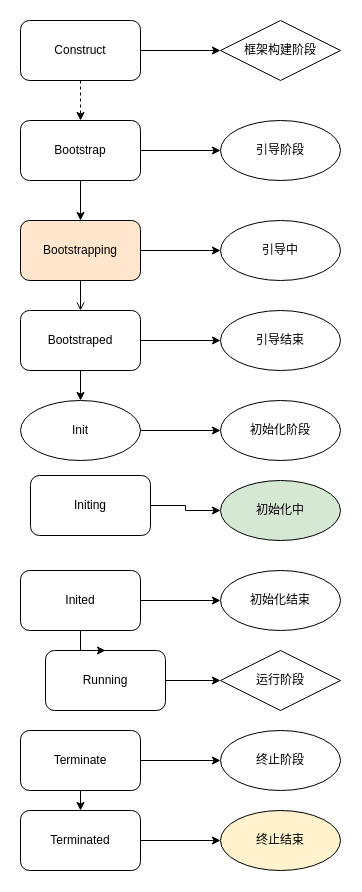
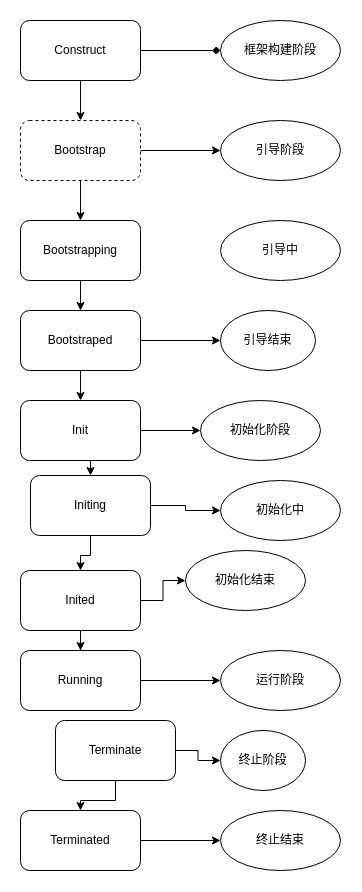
  <mxCell id="0" />
  <mxCell id="1" parent="0" />
  <mxCell id="2" value="" style="group" vertex="1" connectable="0" parent="1"><mxGeometry x="20" y="20" width="320" height="850" as="geometry" /></mxCell>
  <mxCell id="3" value="Construct" style="rounded=1;whiteSpace=wrap;html=1;" vertex="1" parent="2"><mxGeometry width="120" height="60" as="geometry" /></mxCell>
- <mxCell id="4" value="Bootstrap" style="rounded=1;whiteSpace=wrap;html=1;" vertex="1" parent="2"><mxGeometry y="100" width="120" height="60" as="geometry" /></mxCell>
- <mxCell id="5" style="edgeStyle=orthogonalEdgeStyle;rounded=0;orthogonalLoop=1;jettySize=auto;html=1;exitX=0.5;exitY=1;exitDx=0;exitDy=0;dashed=1;" edge="1" parent="2" source="3" target="4"><mxGeometry relative="1" as="geometry" /></mxCell>
- <mxCell id="6" value="Bootstrapping" style="rounded=1;whiteSpace=wrap;html=1;fillColor=#ffe6cc;" vertex="1" parent="2"><mxGeometry y="200" width="120" height="60" as="geometry" /></mxCell>
+ <mxCell id="4" value="Bootstrap" style="rounded=1;whiteSpace=wrap;html=1;dashed=1;" vertex="1" parent="2"><mxGeometry y="100" width="120" height="60" as="geometry" /></mxCell>
+ <mxCell id="5" style="edgeStyle=orthogonalEdgeStyle;rounded=0;orthogonalLoop=1;jettySize=auto;html=1;exitX=0.5;exitY=1;exitDx=0;exitDy=0;" edge="1" parent="2" source="3" target="4"><mxGeometry relative="1" as="geometry" /></mxCell>
+ <mxCell id="6" value="Bootstrapping" style="rounded=1;whiteSpace=wrap;html=1;" vertex="1" parent="2"><mxGeometry y="200" width="120" height="60" as="geometry" /></mxCell>
  <mxCell id="7" style="edgeStyle=orthogonalEdgeStyle;rounded=0;orthogonalLoop=1;jettySize=auto;html=1;exitX=0.5;exitY=1;exitDx=0;exitDy=0;" edge="1" parent="2" source="4" target="6"><mxGeometry relative="1" as="geometry" /></mxCell>
  <mxCell id="8" value="Bootstraped" style="rounded=1;whiteSpace=wrap;html=1;" vertex="1" parent="2"><mxGeometry y="290" width="120" height="60" as="geometry" /></mxCell>
- <mxCell id="9" style="edgeStyle=orthogonalEdgeStyle;rounded=0;orthogonalLoop=1;jettySize=auto;html=1;exitX=0.5;exitY=1;exitDx=0;exitDy=0;endArrow=open;" edge="1" parent="2" source="6" target="8"><mxGeometry relative="1" as="geometry" /></mxCell>
- <mxCell id="10" value="Init" style="ellipse;whiteSpace=wrap;html=1;" vertex="1" parent="2"><mxGeometry y="380" width="120" height="60" as="geometry" /></mxCell>
+ <mxCell id="9" style="edgeStyle=orthogonalEdgeStyle;rounded=0;orthogonalLoop=1;jettySize=auto;html=1;exitX=0.5;exitY=1;exitDx=0;exitDy=0;" edge="1" parent="2" source="6" target="8"><mxGeometry relative="1" as="geometry" /></mxCell>
+ <mxCell id="10" value="Init" style="rounded=1;whiteSpace=wrap;html=1;" vertex="1" parent="2"><mxGeometry y="380" width="120" height="60" as="geometry" /></mxCell>
  <mxCell id="11" style="edgeStyle=orthogonalEdgeStyle;rounded=0;orthogonalLoop=1;jettySize=auto;html=1;exitX=0.5;exitY=1;exitDx=0;exitDy=0;" edge="1" parent="2" source="8" target="10"><mxGeometry relative="1" as="geometry" /></mxCell>
  <mxCell id="12" value="Initing" style="rounded=1;whiteSpace=wrap;html=1;" vertex="1" parent="2"><mxGeometry x="10" y="455" width="120" height="60" as="geometry" /></mxCell>
+ <mxCell id="13" style="edgeStyle=orthogonalEdgeStyle;rounded=0;orthogonalLoop=1;jettySize=auto;html=1;exitX=0.5;exitY=1;exitDx=0;exitDy=0;entryX=0.5;entryY=0;entryDx=0;entryDy=0;" edge="1" parent="2" source="10" target="12"><mxGeometry relative="1" as="geometry" /></mxCell>
  <mxCell id="14" value="Inited" style="rounded=1;whiteSpace=wrap;html=1;" vertex="1" parent="2"><mxGeometry y="550" width="120" height="60" as="geometry" /></mxCell>
- <mxCell id="16" value="Running" style="rounded=1;whiteSpace=wrap;html=1;" vertex="1" parent="2"><mxGeometry x="25" y="630" width="120" height="60" as="geometry" /></mxCell>
+ <mxCell id="15" style="edgeStyle=orthogonalEdgeStyle;rounded=0;orthogonalLoop=1;jettySize=auto;html=1;exitX=0.5;exitY=1;exitDx=0;exitDy=0;" edge="1" parent="2" source="12" target="14"><mxGeometry relative="1" as="geometry" /></mxCell>
+ <mxCell id="16" value="Running" style="rounded=1;whiteSpace=wrap;html=1;" vertex="1" parent="2"><mxGeometry y="630" width="120" height="60" as="geometry" /></mxCell>
  <mxCell id="17" style="edgeStyle=orthogonalEdgeStyle;rounded=0;orthogonalLoop=1;jettySize=auto;html=1;exitX=0.5;exitY=1;exitDx=0;exitDy=0;" edge="1" parent="2" source="14" target="16"><mxGeometry relative="1" as="geometry" /></mxCell>
- <mxCell id="18" value="Terminate" style="rounded=1;whiteSpace=wrap;html=1;" vertex="1" parent="2"><mxGeometry y="710" width="120" height="60" as="geometry" /></mxCell>
+ <mxCell id="18" value="Terminate" style="rounded=1;whiteSpace=wrap;html=1;" vertex="1" parent="2"><mxGeometry x="35" y="700" width="120" height="60" as="geometry" /></mxCell>
  <mxCell id="19" value="Terminated" style="rounded=1;whiteSpace=wrap;html=1;" vertex="1" parent="2"><mxGeometry y="790" width="120" height="60" as="geometry" /></mxCell>
  <mxCell id="20" style="edgeStyle=orthogonalEdgeStyle;rounded=0;orthogonalLoop=1;jettySize=auto;html=1;exitX=0.5;exitY=1;exitDx=0;exitDy=0;entryX=0.5;entryY=0;entryDx=0;entryDy=0;" edge="1" parent="2" source="18" target="19"><mxGeometry relative="1" as="geometry" /></mxCell>
- <mxCell id="21" value="框架构建阶段" style="rhombus;whiteSpace=wrap;html=1;" vertex="1" parent="2"><mxGeometry x="200" width="120" height="60" as="geometry" /></mxCell>
- <mxCell id="22" value="" style="edgeStyle=orthogonalEdgeStyle;rounded=0;orthogonalLoop=1;jettySize=auto;html=1;" edge="1" parent="2" source="3" target="21"><mxGeometry relative="1" as="geometry" /></mxCell>
+ <mxCell id="21" value="框架构建阶段" style="ellipse;whiteSpace=wrap;html=1;rounded=1;" vertex="1" parent="2"><mxGeometry x="200" width="120" height="60" as="geometry" /></mxCell>
+ <mxCell id="22" value="" style="edgeStyle=orthogonalEdgeStyle;rounded=0;orthogonalLoop=1;jettySize=auto;html=1;endArrow=diamond;" edge="1" parent="2" source="3" target="21"><mxGeometry relative="1" as="geometry" /></mxCell>
  <mxCell id="23" value="引导阶段" style="ellipse;whiteSpace=wrap;html=1;rounded=1;" vertex="1" parent="2"><mxGeometry x="200" y="100" width="120" height="60" as="geometry" /></mxCell>
  <mxCell id="24" value="" style="edgeStyle=orthogonalEdgeStyle;rounded=0;orthogonalLoop=1;jettySize=auto;html=1;" edge="1" parent="2" source="4" target="23"><mxGeometry relative="1" as="geometry" /></mxCell>
  <mxCell id="25" value="引导中" style="ellipse;whiteSpace=wrap;html=1;rounded=1;" vertex="1" parent="2"><mxGeometry x="200" y="200" width="120" height="60" as="geometry" /></mxCell>
- <mxCell id="26" value="" style="edgeStyle=orthogonalEdgeStyle;rounded=0;orthogonalLoop=1;jettySize=auto;html=1;" edge="1" parent="2" source="6" target="25"><mxGeometry relative="1" as="geometry" /></mxCell>
- <mxCell id="27" value="引导结束" style="ellipse;whiteSpace=wrap;html=1;rounded=1;" vertex="1" parent="2"><mxGeometry x="200" y="290" width="120" height="60" as="geometry" /></mxCell>
+ <mxCell id="27" value="引导结束" style="ellipse;whiteSpace=wrap;html=1;rounded=1;" vertex="1" parent="2"><mxGeometry x="200" y="290" width="95" height="60" as="geometry" /></mxCell>
  <mxCell id="28" value="" style="edgeStyle=orthogonalEdgeStyle;rounded=0;orthogonalLoop=1;jettySize=auto;html=1;" edge="1" parent="2" source="8" target="27"><mxGeometry relative="1" as="geometry" /></mxCell>
- <mxCell id="29" value="初始化阶段" style="ellipse;whiteSpace=wrap;html=1;rounded=1;" vertex="1" parent="2"><mxGeometry x="200" y="380" width="120" height="60" as="geometry" /></mxCell>
+ <mxCell id="29" value="初始化阶段" style="ellipse;whiteSpace=wrap;html=1;rounded=1;" vertex="1" parent="2"><mxGeometry x="180" y="380" width="120" height="60" as="geometry" /></mxCell>
  <mxCell id="30" value="" style="edgeStyle=orthogonalEdgeStyle;rounded=0;orthogonalLoop=1;jettySize=auto;html=1;" edge="1" parent="2" source="10" target="29"><mxGeometry relative="1" as="geometry" /></mxCell>
- <mxCell id="31" value="初始化中" style="ellipse;whiteSpace=wrap;html=1;rounded=1;fillColor=#d5e8d4;" vertex="1" parent="2"><mxGeometry x="200" y="460" width="120" height="60" as="geometry" /></mxCell>
+ <mxCell id="31" value="初始化中" style="ellipse;whiteSpace=wrap;html=1;rounded=1;" vertex="1" parent="2"><mxGeometry x="200" y="460" width="120" height="60" as="geometry" /></mxCell>
  <mxCell id="32" value="" style="edgeStyle=orthogonalEdgeStyle;rounded=0;orthogonalLoop=1;jettySize=auto;html=1;" edge="1" parent="2" source="12" target="31"><mxGeometry relative="1" as="geometry" /></mxCell>
- <mxCell id="33" value="初始化结束" style="ellipse;whiteSpace=wrap;html=1;rounded=1;" vertex="1" parent="2"><mxGeometry x="200" y="550" width="120" height="60" as="geometry" /></mxCell>
+ <mxCell id="33" value="初始化结束" style="ellipse;whiteSpace=wrap;html=1;rounded=1;" vertex="1" parent="2"><mxGeometry x="165" y="530" width="120" height="60" as="geometry" /></mxCell>
  <mxCell id="34" value="" style="edgeStyle=orthogonalEdgeStyle;rounded=0;orthogonalLoop=1;jettySize=auto;html=1;" edge="1" parent="2" source="14" target="33"><mxGeometry relative="1" as="geometry" /></mxCell>
- <mxCell id="35" value="运行阶段" style="rhombus;whiteSpace=wrap;html=1;" vertex="1" parent="2"><mxGeometry x="200" y="630" width="120" height="60" as="geometry" /></mxCell>
+ <mxCell id="35" value="运行阶段" style="ellipse;whiteSpace=wrap;html=1;rounded=1;" vertex="1" parent="2"><mxGeometry x="200" y="630" width="120" height="60" as="geometry" /></mxCell>
  <mxCell id="36" value="" style="edgeStyle=orthogonalEdgeStyle;rounded=0;orthogonalLoop=1;jettySize=auto;html=1;" edge="1" parent="2" source="16" target="35"><mxGeometry relative="1" as="geometry" /></mxCell>
- <mxCell id="37" value="终止阶段" style="ellipse;whiteSpace=wrap;html=1;rounded=1;" vertex="1" parent="2"><mxGeometry x="200" y="710" width="120" height="60" as="geometry" /></mxCell>
+ <mxCell id="37" value="终止阶段" style="ellipse;whiteSpace=wrap;html=1;rounded=1;" vertex="1" parent="2"><mxGeometry x="200" y="710" width="85" height="60" as="geometry" /></mxCell>
  <mxCell id="38" value="" style="edgeStyle=orthogonalEdgeStyle;rounded=0;orthogonalLoop=1;jettySize=auto;html=1;" edge="1" parent="2" source="18" target="37"><mxGeometry relative="1" as="geometry" /></mxCell>
- <mxCell id="39" value="终止结束" style="ellipse;whiteSpace=wrap;html=1;rounded=1;fillColor=#fff2cc;" vertex="1" parent="2"><mxGeometry x="200" y="790" width="120" height="60" as="geometry" /></mxCell>
+ <mxCell id="39" value="终止结束" style="ellipse;whiteSpace=wrap;html=1;rounded=1;" vertex="1" parent="2"><mxGeometry x="200" y="790" width="120" height="60" as="geometry" /></mxCell>
  <mxCell id="40" value="" style="edgeStyle=orthogonalEdgeStyle;rounded=0;orthogonalLoop=1;jettySize=auto;html=1;" edge="1" parent="2" source="19" target="39"><mxGeometry relative="1" as="geometry" /></mxCell>
